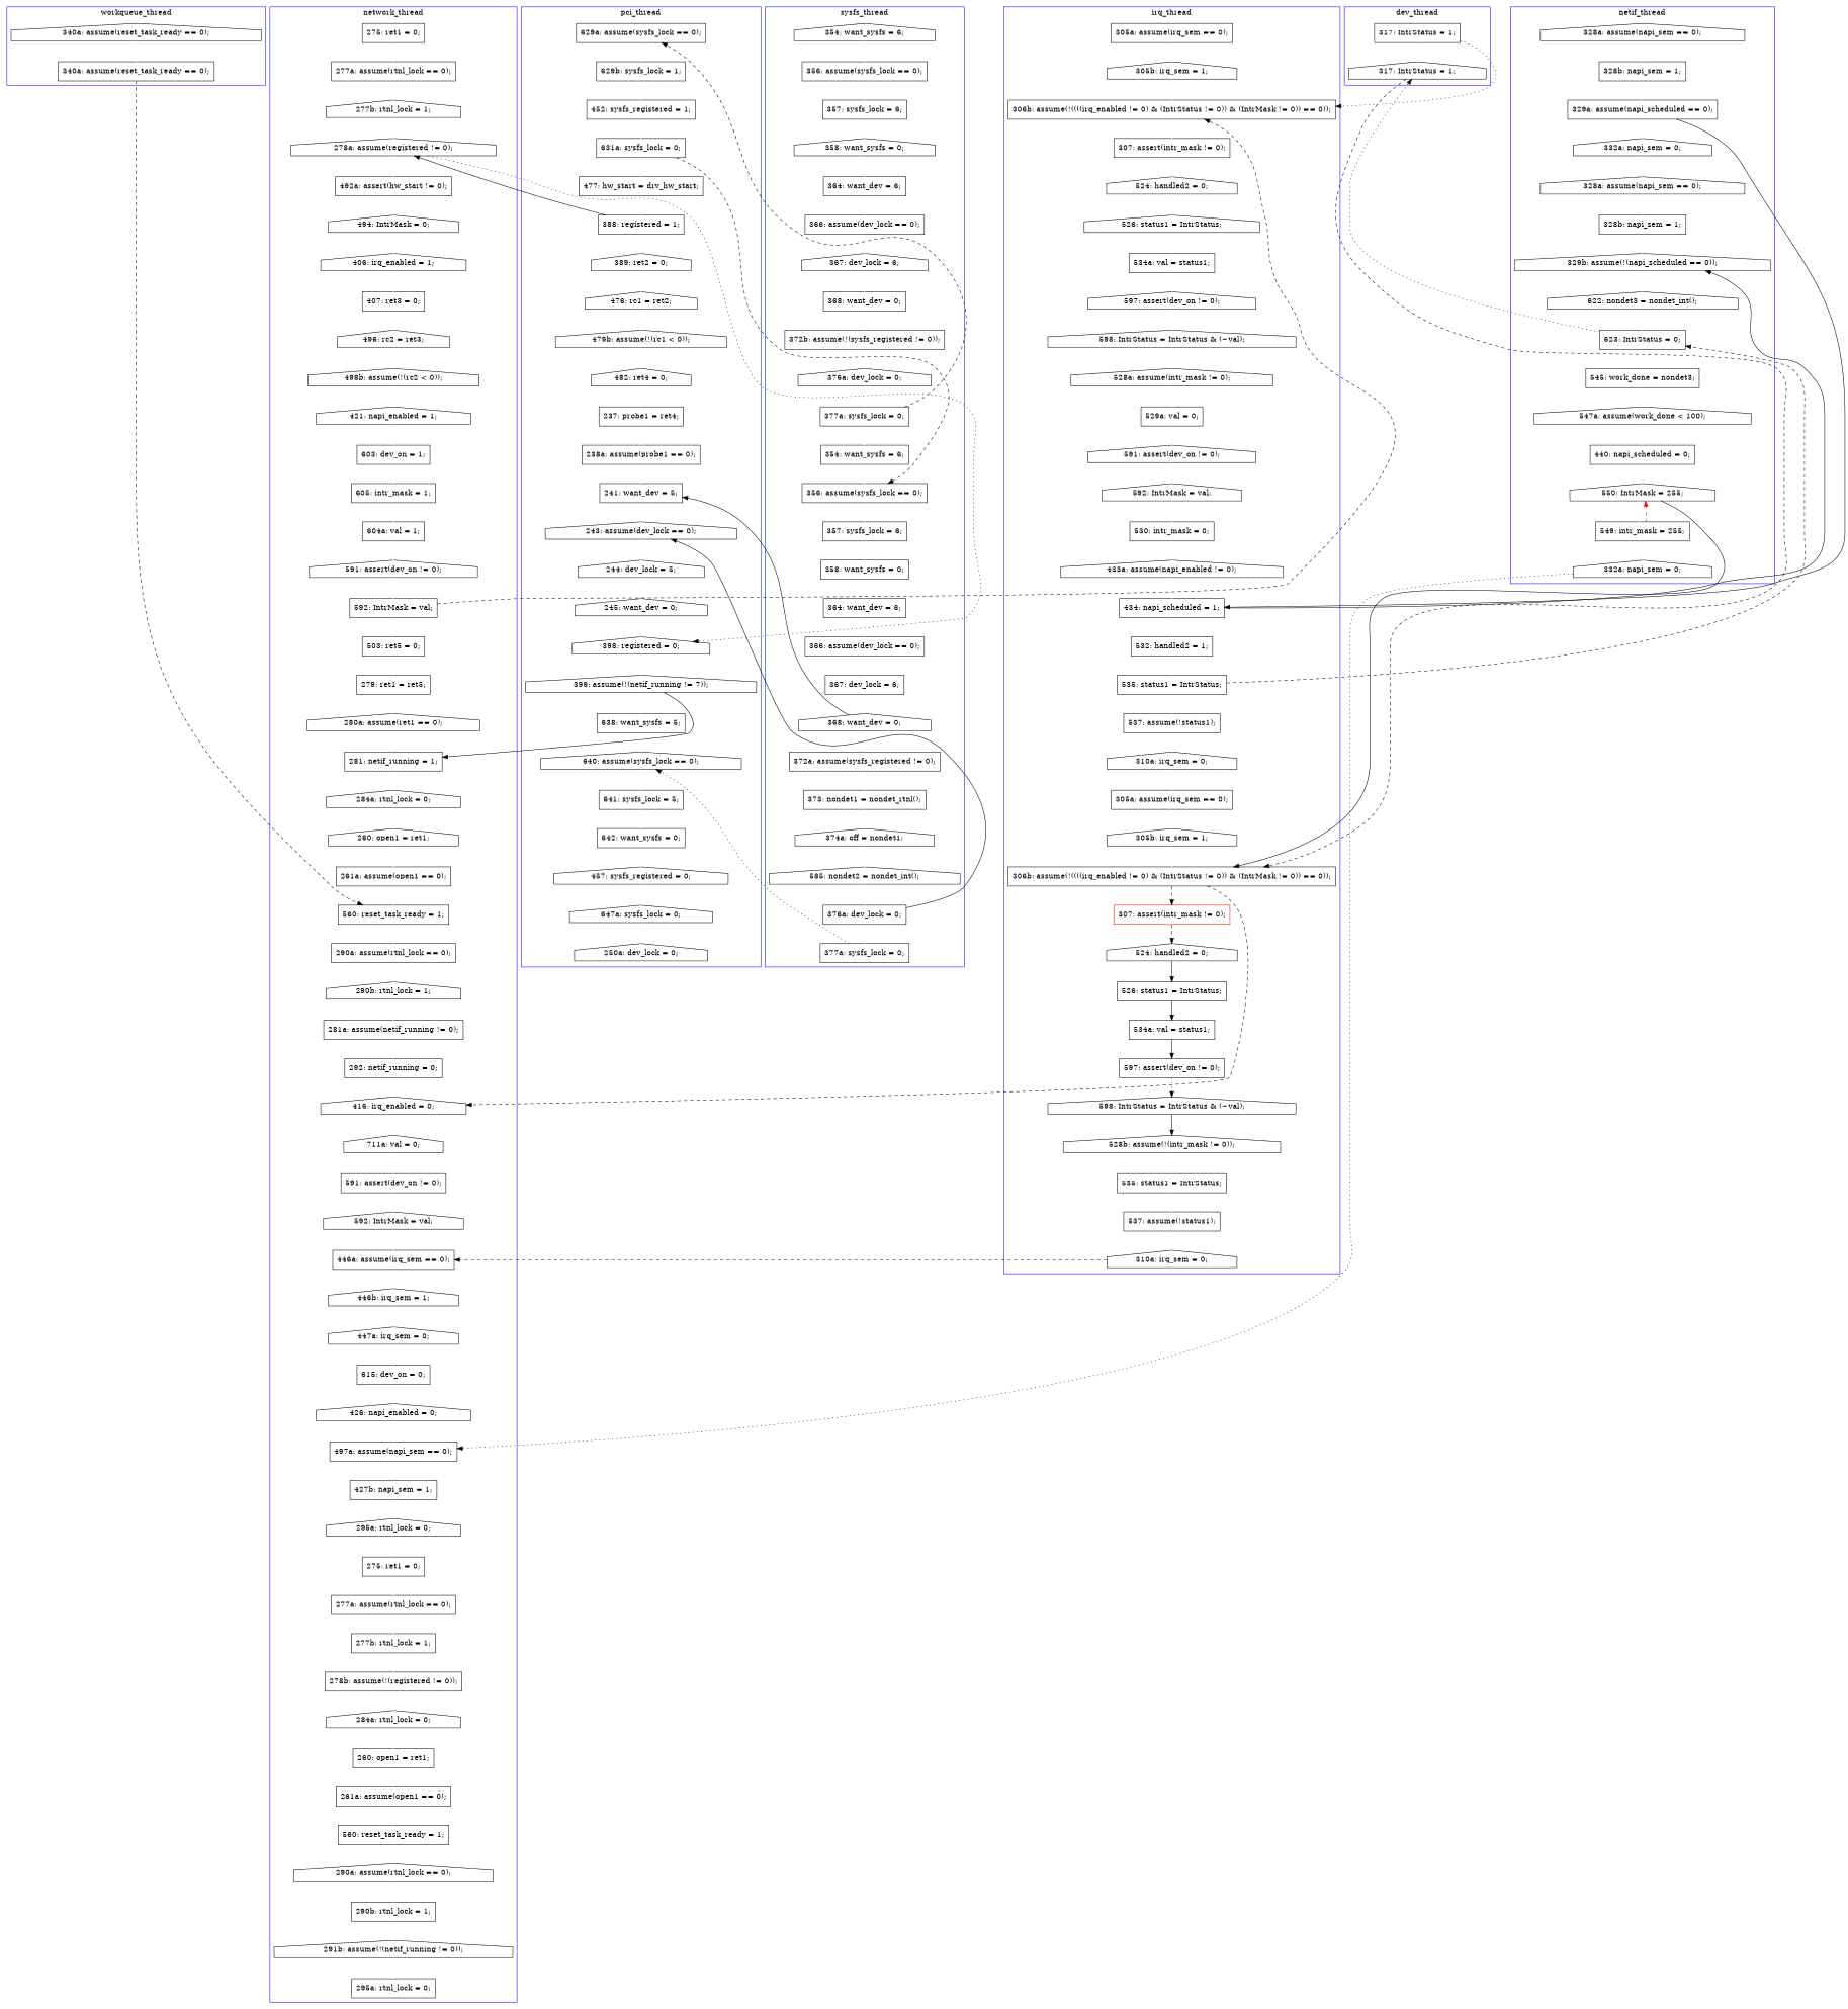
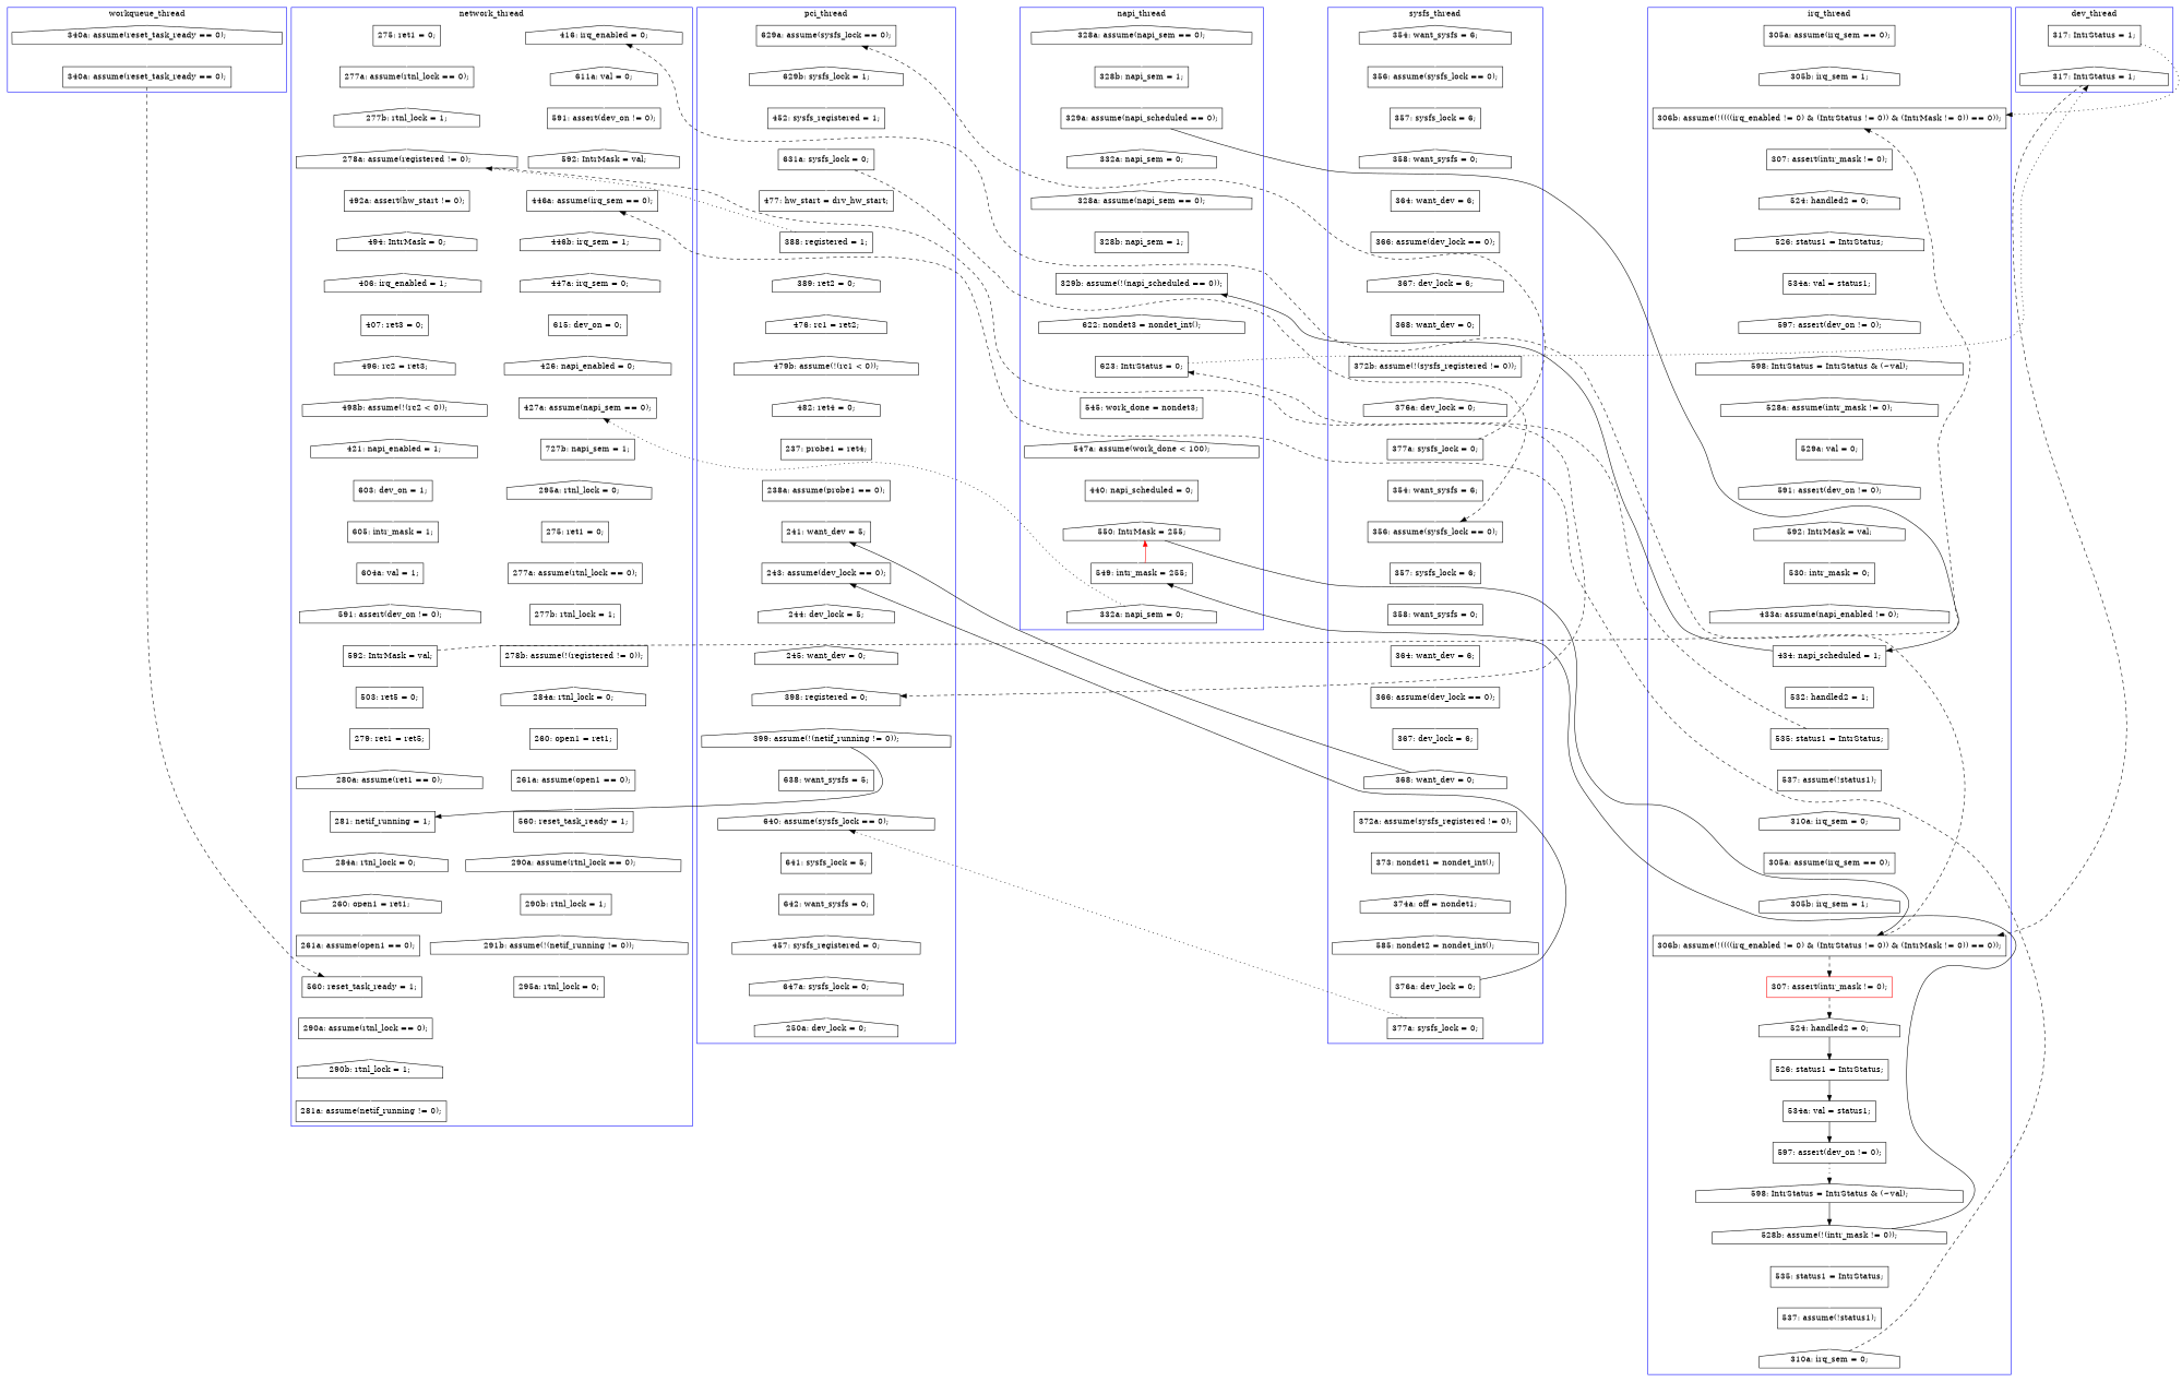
  digraph {
    node [shape=box]
    edge [color=white style=solid]
    n1 [label="340a: assume(reset_task_ready == 0);" shape=house]
    n2 [label="340a: assume(reset_task_ready == 0);"]
    n3 [label="317: IntrStatus = 1;"]
    n4 [label="317: IntrStatus = 1;" shape=house]
    n5 [label="647a: sysfs_lock = 0;" shape=house]
    n6 [label="250a: dev_lock = 0;" shape=house]
    n7 [label="479b: assume(!(rc1 < 0));" shape=house]
    n8 [label="482: ret4 = 0;" shape=house]
    n9 [label="241: want_dev = 5;"]
    n10 [label="640: assume(sysfs_lock == 0);" shape=house]
    n11 [label="641: sysfs_lock = 5;"]
-   n12 [label="629b: sysfs_lock = 1;"]
+   n12 [label="629b: sysfs_lock = 1;" shape=house]
    n13 [label="452: sysfs_registered = 1;"]
-   n14 [label="399: assume(!(netif_running != 7));" shape=house]
+   n14 [label="399: assume(!(netif_running != 0));" shape=house]
    n15 [label="638: want_sysfs = 5;"]
-   n16 [label="243: assume(dev_lock == 0);" shape=house]
+   n16 [label="243: assume(dev_lock == 0);"]
    n17 [label="244: dev_lock = 5;" shape=house]
    n18 [label="237: probe1 = ret4;"]
    n19 [label="388: registered = 1;"]
    n20 [label="245: want_dev = 0;" shape=house]
    n21 [label="398: registered = 0;" shape=house]
    n22 [label="642: want_sysfs = 0;"]
    n23 [label="629a: assume(sysfs_lock == 0);"]
    n24 [label="631a: sysfs_lock = 0;"]
    n25 [label="476: rc1 = ret2;" shape=house]
    n26 [label="238a: assume(probe1 == 0);"]
    n27 [label="457: sysfs_registered = 0;" shape=house]
    n28 [label="477: hw_start = drv_hw_start;"]
    n29 [label="389: ret2 = 0;" shape=house]
    n30 [label="549: intr_mask = 255;"]
    n31 [label="550: IntrMask = 255;" shape=house]
    n32 [label="329a: assume(napi_scheduled == 0);"]
    n33 [label="328b: napi_sem = 1;"]
-   n34 [label="329b: assume(!(napi_scheduled == 0));" shape=house]
+   n34 [label="329b: assume(!(napi_scheduled == 0));"]
    n35 [label="328a: assume(napi_sem == 0);" shape=house]
    n36 [label="332a: napi_sem = 0;" shape=house]
    n37 [label="545: work_done = nondet3;"]
    n38 [label="547a: assume(work_done < 100);" shape=house]
    n39 [label="332a: napi_sem = 0;" shape=house]
    n40 [label="623: IntrStatus = 0;"]
    n41 [label="328a: assume(napi_sem == 0);" shape=house]
    n42 [label="328b: napi_sem = 1;"]
    n43 [label="622: nondet3 = nondet_int();" shape=house]
    n44 [label="440: napi_scheduled = 0;"]
    n45 [label="368: want_dev = 0;" shape=house]
    n46 [label="364: want_dev = 6;"]
    n47 [label="366: assume(dev_lock == 0);"]
    n48 [label="358: want_sysfs = 0;"]
    n49 [label="367: dev_lock = 6;" shape=house]
    n50 [label="368: want_dev = 0;"]
    n51 [label="358: want_sysfs = 0;" shape=house]
    n52 [label="364: want_dev = 6;"]
    n53 [label="367: dev_lock = 6;"]
    n54 [label="354: want_sysfs = 6;"]
    n55 [label="356: assume(sysfs_lock == 0);"]
    n56 [label="374a: off = nondet1;" shape=house]
    n57 [label="585: nondet2 = nondet_int();" shape=house]
    n58 [label="366: assume(dev_lock == 0);"]
    n59 [label="376a: dev_lock = 0;" shape=house]
    n60 [label="377a: sysfs_lock = 0;"]
    n61 [label="376a: dev_lock = 0;"]
    n62 [label="356: assume(sysfs_lock == 0);"]
    n63 [label="357: sysfs_lock = 6;"]
    n64 [label="357: sysfs_lock = 6;"]
    n65 [label="354: want_sysfs = 6;" shape=house]
    n66 [label="372b: assume(!(sysfs_registered != 0));"]
    n67 [label="372a: assume(sysfs_registered != 0);"]
-   n68 [label="373: nondet1 = nondet_rtnl();"]
+   n68 [label="373: nondet1 = nondet_int();"]
    n69 [label="377a: sysfs_lock = 0;"]
    n70 [label="526: status1 = IntrStatus;"]
    n71 [label="534a: val = status1;"]
    n72 [label="597: assert(dev_on != 0);"]
    n73 [label="535: status1 = IntrStatus;"]
    n74 [label="537: assume(!status1);"]
    n75 [label="598: IntrStatus = IntrStatus & (~val);" shape=house]
    n76 [label="310a: irq_sem = 0;" shape=house]
    n77 [label="305a: assume(irq_sem == 0);"]
    n78 [label="528a: assume(intr_mask != 0);" shape=house]
    n79 [label="529a: val = 0;"]
    n80 [label="305b: irq_sem = 1;" shape=house]
    n81 [label="306b: assume(!((((irq_enabled != 0) & (IntrStatus != 0)) & (IntrMask != 0)) == 0));"]
    n82 [label="306b: assume(!((((irq_enabled != 0) & (IntrStatus != 0)) & (IntrMask != 0)) == 0));"]
    n83 [label="434: napi_scheduled = 1;"]
    n84 [label="591: assert(dev_on != 0);" shape=house]
    n85 [label="528b: assume(!(intr_mask != 0));" shape=house]
    n86 [label="592: IntrMask = val;" shape=house]
    n87 [label="530: intr_mask = 0;"]
    n88 [label="532: handled2 = 1;"]
    n89 [label="307: assert(intr_mask != 0);"]
    n90 [label="524: handled2 = 0;" shape=house]
    n91 [label="535: status1 = IntrStatus;"]
    n92 [label="433a: assume(napi_enabled != 0);" shape=house]
    n93 [color=red label="307: assert(intr_mask != 0);"]
    n94 [label="305b: irq_sem = 1;" shape=house]
    n95 [label="526: status1 = IntrStatus;" shape=house]
    n96 [label="534a: val = status1;"]
    n97 [label="537: assume(!status1);"]
    n98 [label="310a: irq_sem = 0;" shape=house]
    n99 [label="305a: assume(irq_sem == 0);"]
    n100 [label="524: handled2 = 0;" shape=house]
    n101 [label="598: IntrStatus = IntrStatus & (~val);" shape=house]
    n102 [label="597: assert(dev_on != 0);" shape=house]
    n103 [label="446a: assume(irq_sem == 0);"]
    n104 [label="446b: irq_sem = 1;" shape=house]
    n105 [label="603: dev_on = 1;"]
    n106 [label="605: intr_mask = 1;"]
    n107 [label="290a: assume(rtnl_lock == 0);" shape=house]
    n108 [label="290b: rtnl_lock = 1;"]
    n109 [label="447a: irq_sem = 0;" shape=house]
    n110 [label="615: dev_on = 0;"]
    n111 [label="592: IntrMask = val;" shape=house]
    n112 [label="281: netif_running = 1;"]
    n113 [label="284a: rtnl_lock = 0;" shape=house]
    n114 [label="284a: rtnl_lock = 0;" shape=house]
    n115 [label="260: open1 = ret1;"]
-   n116 [label="427b: napi_sem = 1;"]
+   n116 [label="727b: napi_sem = 1;"]
    n117 [label="295a: rtnl_lock = 0;" shape=house]
    n118 [label="421: napi_enabled = 1;" shape=house]
    n119 [label="416: irq_enabled = 0;" shape=house]
    n120 [label="279: ret1 = ret5;"]
    n121 [label="280a: assume(ret1 == 0);" shape=house]
    n122 [label="290b: rtnl_lock = 1;" shape=house]
    n123 [label="281a: assume(netif_running != 0);"]
    n124 [label="498b: assume(!(rc2 < 0));" shape=house]
    n125 [label="275: ret1 = 0;"]
    n126 [label="277a: assume(rtnl_lock == 0);"]
    n127 [label="503: ret5 = 0;"]
    n128 [label="275: ret1 = 0;"]
    n129 [label="277a: assume(rtnl_lock == 0);"]
-   n130 [label="711a: val = 0;" shape=house]
+   n130 [label="611a: val = 0;" shape=house]
    n131 [label="591: assert(dev_on != 0);"]
-   n132 [label="292: netif_running = 0;"]
    n133 [label="261a: assume(open1 == 0);"]
    n134 [label="560: reset_task_ready = 1;"]
    n135 [label="278a: assume(registered != 0);" shape=house]
    n136 [label="492a: assert(hw_start != 0);"]
    n137 [label="277b: rtnl_lock = 1;"]
    n138 [label="278b: assume(!(registered != 0));"]
    n139 [label="277b: rtnl_lock = 1;" shape=house]
-   n140 [label="497a: assume(napi_sem == 0);"]
+   n140 [label="427a: assume(napi_sem == 0);"]
    n141 [label="592: IntrMask = val;"]
    n142 [label="494: IntrMask = 0;" shape=house]
    n143 [label="604a: val = 1;"]
    n144 [label="260: open1 = ret1;" shape=house]
    n145 [label="261a: assume(open1 == 0);"]
    n146 [label="291b: assume(!(netif_running != 0));" shape=house]
    n147 [label="426: napi_enabled = 0;" shape=house]
    n148 [label="406: irq_enabled = 1;" shape=house]
    n149 [label="560: reset_task_ready = 1;"]
    n150 [label="290a: assume(rtnl_lock == 0);"]
    n151 [label="407: ret3 = 0;"]
    n152 [label="496: rc2 = ret3;" shape=house]
    n153 [label="591: assert(dev_on != 0);" shape=house]
    n154 [label="295a: rtnl_lock = 0;"]
    subgraph cluster_1 {
      color=blue
      label=workqueue_thread
      n1
      n2
    }
    subgraph cluster_2 {
      color=blue
      label=dev_thread
      n3
      n4
    }
    subgraph cluster_3 {
      color=blue
      label=pci_thread
      n5
      n6
      n7
      n8
      n9
      n10
      n11
      n12
      n13
      n14
      n15
      n16
      n17
      n18
      n19
      n20
      n21
      n22
      n23
      n24
      n25
      n26
      n27
      n28
      n29
    }
    subgraph cluster_4 {
      color=blue
-     label=netif_thread
+     label=napi_thread
      n30
      n31
      n32
      n33
      n34
      n35
      n36
      n37
      n38
      n39
      n40
      n41
      n42
      n43
      n44
    }
    subgraph cluster_5 {
      color=blue
      label=sysfs_thread
      n45
      n46
      n47
      n48
      n49
      n50
      n51
      n52
      n53
      n54
      n55
      n56
      n57
      n58
      n59
      n60
      n61
      n62
      n63
      n64
      n65
      n66
      n67
      n68
      n69
    }
    subgraph cluster_6 {
      color=blue
      label=irq_thread
      n70
      n71
      n72
      n73
      n74
      n75
      n76
      n77
      n78
      n79
      n80
      n81
      n82
      n83
      n84
      n85
      n86
      n87
      n88
      n89
      n90
      n91
      n92
      n93
      n94
      n95
      n96
      n97
      n98
      n99
      n100
      n101
      n102
    }
    subgraph cluster_7 {
      color=blue
      label=network_thread
      n103
      n104
      n105
      n106
      n107
      n108
      n109
      n110
      n111
      n112
      n113
      n114
      n115
      n116
      n117
      n118
      n119
      n120
      n121
      n122
      n123
      n124
      n125
      n126
      n127
      n128
      n129
      n130
      n131
-     n132
      n133
      n134
      n135
      n136
      n137
      n138
      n139
      n140
      n141
      n142
      n143
      n144
      n145
      n146
      n147
      n148
      n149
      n150
      n151
      n152
      n153
      n154
    }
    n1 -> n2
    n2 -> n134 [color=black constraint=false style=dashed]
    n3 -> n4
    n3 -> n81 [color=black constraint=false style=dotted]
    n4 -> n82 [color=black constraint=false style=dashed]
    n5 -> n6
    n7 -> n8
    n8 -> n18
    n9 -> n16
    n10 -> n11
    n11 -> n22
    n12 -> n13
    n13 -> n24
    n14 -> n15
    n14 -> n112 [color=black constraint=false]
    n15 -> n10
    n16 -> n17
    n17 -> n20
    n18 -> n26
    n19 -> n29
-   n19 -> n135 [color=black constraint=false]
+   n19 -> n135 [color=black constraint=false style=dotted]
    n20 -> n21
    n21 -> n14
    n22 -> n27
    n23 -> n12
    n24 -> n28
    n24 -> n55 [color=black constraint=false style=dashed]
    n25 -> n7
    n26 -> n9
    n27 -> n5
    n28 -> n19
    n29 -> n25
-   n30 -> n31 [color=red constraint=false style=dashed]
+   n30 -> n31 [color=red constraint=false]
    n30 -> n39
    n31 -> n30
    n31 -> n82 [color=black constraint=false]
    n32 -> n36
    n32 -> n83 [color=black constraint=false]
    n33 -> n34
    n34 -> n43
    n35 -> n33
    n36 -> n35
    n37 -> n38
    n38 -> n44
    n39 -> n140 [color=black constraint=false style=dotted]
    n40 -> n4 [color=black constraint=false style=dotted]
    n40 -> n37
    n41 -> n42
    n42 -> n32
    n43 -> n40
    n44 -> n31
    n45 -> n9 [color=black constraint=false]
    n45 -> n67
    n46 -> n47
    n47 -> n53
    n48 -> n46
    n49 -> n50
    n50 -> n66
    n51 -> n52
    n52 -> n58
    n53 -> n45
    n54 -> n55
    n55 -> n64
    n56 -> n57
    n57 -> n61
    n58 -> n49
    n59 -> n60
    n60 -> n23 [color=black constraint=false style=dashed]
    n60 -> n54
    n61 -> n16 [color=black constraint=false]
    n61 -> n69
    n62 -> n63
    n63 -> n51
    n64 -> n48
    n65 -> n62
    n66 -> n59
    n67 -> n68
    n68 -> n56
    n69 -> n10 [color=black constraint=false style=dotted]
    n70 -> n71 [color=black]
    n71 -> n72 [color=black]
    n72 -> n75 [color=black style=dotted]
    n73 -> n40 [color=black constraint=false style=dashed]
    n73 -> n74
    n74 -> n76
    n75 -> n85 [color=black]
    n76 -> n77
    n77 -> n94
    n78 -> n79
    n79 -> n84
    n80 -> n81
    n81 -> n89
    n82 -> n93 [color=black style=dashed]
    n82 -> n119 [color=black constraint=false style=dashed]
    n83 -> n34 [color=black constraint=false]
    n83 -> n88
    n84 -> n86
+   n85 -> n30 [color=black constraint=false]
    n85 -> n91
    n86 -> n87
    n87 -> n92
    n88 -> n73
    n89 -> n100
    n90 -> n70 [color=black]
    n91 -> n97
    n92 -> n83
    n93 -> n90 [color=black style=dashed]
    n94 -> n82
    n95 -> n96
    n96 -> n102
    n97 -> n98
    n98 -> n103 [color=black constraint=false style=dashed]
    n99 -> n80
    n100 -> n95
    n101 -> n78
    n102 -> n101
    n103 -> n104
    n104 -> n109
    n105 -> n106
    n106 -> n143
    n107 -> n108
    n108 -> n146
    n109 -> n110
    n110 -> n147
    n111 -> n103
    n112 -> n113
    n113 -> n144
    n114 -> n115
    n115 -> n145
    n116 -> n117
    n117 -> n125
    n118 -> n105
    n119 -> n130
    n120 -> n121
    n121 -> n112
    n122 -> n123
-   n123 -> n132
    n124 -> n118
    n125 -> n126
    n126 -> n137
    n127 -> n120
    n128 -> n129
    n129 -> n139
    n130 -> n131
    n131 -> n111
-   n132 -> n119
    n133 -> n134
    n134 -> n150
-   n135 -> n21 [color=black constraint=false style=dotted]
+   n135 -> n21 [color=black constraint=false style=dashed]
    n135 -> n136
    n136 -> n142
    n137 -> n138
    n138 -> n114
    n139 -> n135
    n140 -> n116
    n141 -> n81 [color=black constraint=false style=dashed]
    n141 -> n127
    n142 -> n148
    n143 -> n153
    n144 -> n133
    n145 -> n149
    n146 -> n154
    n147 -> n140
    n148 -> n151
    n149 -> n107
    n150 -> n122
    n151 -> n152
    n152 -> n124
    n153 -> n141
  }
